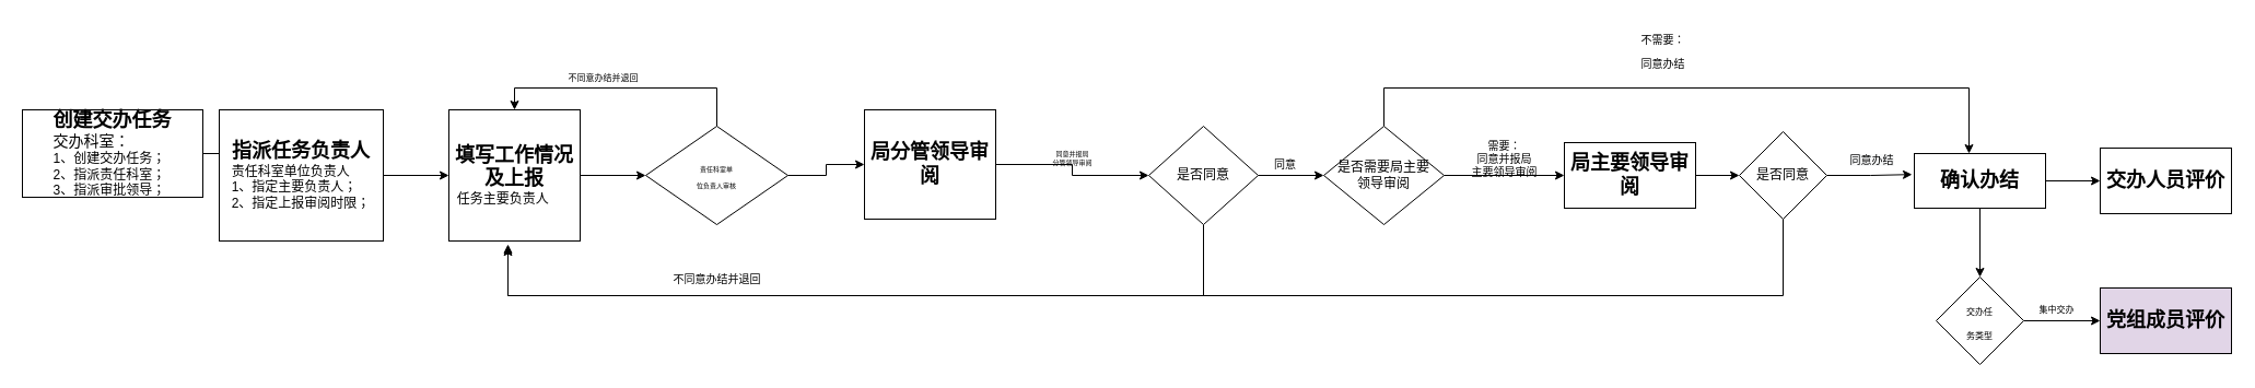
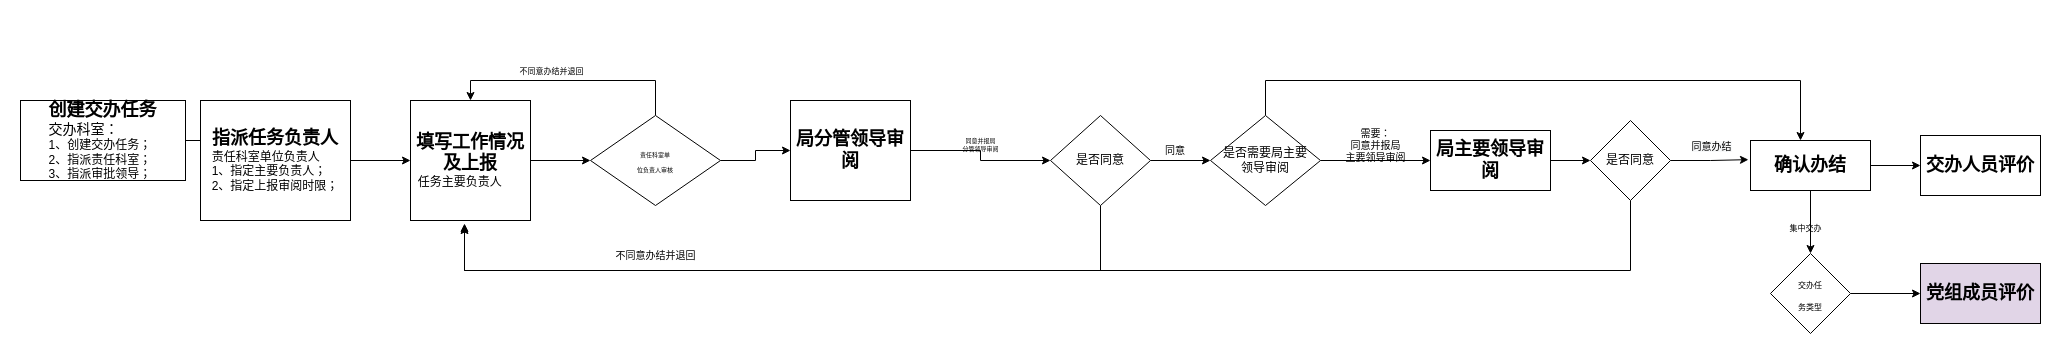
  <mxCell id="0" />
  <mxCell id="1" parent="0" />
  <mxCell id="2" value="" style="edgeStyle=orthogonalEdgeStyle;rounded=0;orthogonalLoop=1;jettySize=auto;html=1;" edge="1" parent="1" source="3" target="5"><mxGeometry relative="1" as="geometry" /></mxCell>
  <mxCell id="3" value="&lt;span style=&quot;text-align: left&quot;&gt;&lt;b&gt;&lt;font style=&quot;font-size: 18px&quot;&gt;创建交办任务&lt;/font&gt;&lt;/b&gt;&lt;br&gt;&lt;div style=&quot;text-align: left&quot;&gt;&lt;span style=&quot;font-size: 14px ; text-align: center&quot;&gt;交办科室：&lt;/span&gt;&lt;/div&gt;&lt;/span&gt;&lt;div style=&quot;text-align: left&quot;&gt;&lt;span&gt;1、创建交办任务；&lt;/span&gt;&lt;/div&gt;&lt;div style=&quot;text-align: left&quot;&gt;&lt;span&gt;2、指派责任科室；&lt;/span&gt;&lt;/div&gt;&lt;div style=&quot;text-align: left&quot;&gt;&lt;span&gt;3、指派审批领导；&lt;/span&gt;&lt;/div&gt;" style="rounded=0;whiteSpace=wrap;html=1;" vertex="1" parent="1"><mxGeometry x="20" y="100" width="165" height="80" as="geometry" /></mxCell>
  <mxCell id="4" value="" style="edgeStyle=orthogonalEdgeStyle;rounded=0;orthogonalLoop=1;jettySize=auto;html=1;fontSize=14;" edge="1" parent="1" source="5" target="7"><mxGeometry relative="1" as="geometry" /></mxCell>
  <mxCell id="5" value="&lt;b&gt;&lt;font style=&quot;font-size: 18px&quot;&gt;指派任务负责人&lt;/font&gt;&lt;/b&gt;&lt;br&gt;&lt;div style=&quot;text-align: left&quot;&gt;责任科室单位负责人&lt;/div&gt;&lt;div style=&quot;text-align: left&quot;&gt;&lt;span&gt;1、指定主要负责人；&lt;/span&gt;&lt;/div&gt;&lt;div style=&quot;text-align: left&quot;&gt;&lt;span&gt;2、指定上报审阅时限；&lt;/span&gt;&lt;/div&gt;" style="rounded=0;whiteSpace=wrap;html=1;" vertex="1" parent="1"><mxGeometry x="200" y="100" width="150" height="120" as="geometry" /></mxCell>
  <mxCell id="6" value="" style="edgeStyle=orthogonalEdgeStyle;rounded=0;orthogonalLoop=1;jettySize=auto;html=1;fontSize=18;" edge="1" parent="1" source="7" target="11"><mxGeometry relative="1" as="geometry" /></mxCell>
  <mxCell id="7" value="&lt;font&gt;&lt;span style=&quot;font-size: 18px&quot;&gt;&lt;b&gt;填写工作情况及上报&lt;/b&gt;&lt;/span&gt;&lt;br&gt;&lt;div style=&quot;text-align: left&quot;&gt;&lt;span&gt;&amp;nbsp; 任务主要负责人&lt;/span&gt;&lt;br&gt;&lt;/div&gt;&lt;/font&gt;" style="whiteSpace=wrap;html=1;rounded=0;" vertex="1" parent="1"><mxGeometry x="410" y="100" width="120" height="120" as="geometry" /></mxCell>
  <mxCell id="8" style="edgeStyle=orthogonalEdgeStyle;rounded=0;orthogonalLoop=1;jettySize=auto;html=1;entryX=0.5;entryY=0;entryDx=0;entryDy=0;fontSize=8;" edge="1" parent="1" source="11" target="7"><mxGeometry relative="1" as="geometry"><Array as="points"><mxPoint x="655" y="80" /><mxPoint x="470" y="80" /></Array></mxGeometry></mxCell>
  <mxCell id="9" value="不同意办结并退回" style="edgeLabel;html=1;align=center;verticalAlign=middle;resizable=0;points=[];fontSize=8;" vertex="1" connectable="0" parent="8"><mxGeometry x="-0.08" y="-3" relative="1" as="geometry"><mxPoint x="-30" y="-7" as="offset" /></mxGeometry></mxCell>
  <mxCell id="10" value="" style="edgeStyle=orthogonalEdgeStyle;rounded=0;orthogonalLoop=1;jettySize=auto;html=1;fontSize=8;" edge="1" parent="1" source="11" target="13"><mxGeometry relative="1" as="geometry" /></mxCell>
  <mxCell id="11" value="&lt;font style=&quot;font-size: 6px&quot;&gt;&lt;span style=&quot;background-color: rgb(255 , 255 , 255)&quot;&gt;责任科室单&lt;/span&gt;&lt;br style=&quot;background-color: rgb(255 , 255 , 255)&quot;&gt;&lt;span style=&quot;background-color: rgb(255 , 255 , 255)&quot;&gt;位负责人审核&lt;/span&gt;&lt;/font&gt;" style="rhombus;whiteSpace=wrap;html=1;rounded=0;" vertex="1" parent="1"><mxGeometry x="590" y="115" width="130" height="90" as="geometry" /></mxCell>
  <mxCell id="12" value="" style="edgeStyle=orthogonalEdgeStyle;rounded=0;orthogonalLoop=1;jettySize=auto;html=1;fontSize=18;" edge="1" parent="1" source="13" target="17"><mxGeometry relative="1" as="geometry" /></mxCell>
  <mxCell id="13" value="&lt;font style=&quot;font-size: 18px&quot;&gt;&lt;b&gt;局分管领导审阅&lt;/b&gt;&lt;/font&gt;" style="whiteSpace=wrap;html=1;rounded=0;" vertex="1" parent="1"><mxGeometry x="790" y="100" width="120" height="100" as="geometry" /></mxCell>
  <mxCell id="14" value="同意并报局&lt;br&gt;分管领导审阅" style="text;html=1;align=center;verticalAlign=middle;resizable=0;points=[];autosize=1;strokeColor=none;fillColor=none;fontSize=6;" vertex="1" parent="1"><mxGeometry x="935" y="135" width="90" height="20" as="geometry" /></mxCell>
  <mxCell id="15" value="" style="edgeStyle=orthogonalEdgeStyle;rounded=0;orthogonalLoop=1;jettySize=auto;html=1;fontSize=18;" edge="1" parent="1" source="17" target="20"><mxGeometry relative="1" as="geometry" /></mxCell>
  <mxCell id="16" style="edgeStyle=orthogonalEdgeStyle;rounded=0;orthogonalLoop=1;jettySize=auto;html=1;entryX=0.45;entryY=1.025;entryDx=0;entryDy=0;entryPerimeter=0;fontSize=18;" edge="1" parent="1" source="17" target="7"><mxGeometry relative="1" as="geometry"><Array as="points"><mxPoint x="1100" y="270" /><mxPoint x="464" y="270" /></Array></mxGeometry></mxCell>
  <mxCell id="17" value="是否同意" style="rhombus;whiteSpace=wrap;html=1;rounded=0;" vertex="1" parent="1"><mxGeometry x="1050" y="115" width="100" height="90" as="geometry" /></mxCell>
  <mxCell id="18" value="" style="edgeStyle=orthogonalEdgeStyle;rounded=0;orthogonalLoop=1;jettySize=auto;html=1;fontSize=18;" edge="1" parent="1" source="20" target="22"><mxGeometry relative="1" as="geometry" /></mxCell>
  <mxCell id="19" value="" style="edgeStyle=orthogonalEdgeStyle;rounded=0;orthogonalLoop=1;jettySize=auto;html=1;fontSize=10;" edge="1" parent="1" source="20" target="28"><mxGeometry relative="1" as="geometry"><Array as="points"><mxPoint x="1265" y="80" /><mxPoint x="1800" y="80" /></Array></mxGeometry></mxCell>
  <mxCell id="20" value="是否需要局主要&lt;br&gt;领导审阅" style="rhombus;whiteSpace=wrap;html=1;rounded=0;" vertex="1" parent="1"><mxGeometry x="1210" y="115" width="110" height="90" as="geometry" /></mxCell>
  <mxCell id="21" value="" style="edgeStyle=orthogonalEdgeStyle;rounded=0;orthogonalLoop=1;jettySize=auto;html=1;fontSize=10;" edge="1" parent="1" source="22" target="33"><mxGeometry relative="1" as="geometry" /></mxCell>
  <mxCell id="22" value="&lt;b style=&quot;font-size: 18px&quot;&gt;局主要领导审阅&lt;/b&gt;" style="whiteSpace=wrap;html=1;rounded=0;" vertex="1" parent="1"><mxGeometry x="1430" y="130" width="120" height="60" as="geometry" /></mxCell>
  <mxCell id="23" value="不同意办结并退回" style="text;html=1;align=center;verticalAlign=middle;resizable=0;points=[];autosize=1;strokeColor=none;fillColor=none;fontSize=10;" vertex="1" parent="1"><mxGeometry x="600" y="245" width="110" height="20" as="geometry" /></mxCell>
  <mxCell id="24" value="同意" style="text;html=1;strokeColor=none;fillColor=none;align=center;verticalAlign=middle;whiteSpace=wrap;rounded=0;fontSize=10;" vertex="1" parent="1"><mxGeometry x="1145" y="135" width="60" height="30" as="geometry" /></mxCell>
  <mxCell id="25" value="需要：&lt;br&gt;同意并报局&lt;br&gt;主要领导审阅" style="text;html=1;align=center;verticalAlign=middle;resizable=0;points=[];autosize=1;strokeColor=none;fillColor=none;fontSize=10;" vertex="1" parent="1"><mxGeometry x="1330" y="125" width="90" height="40" as="geometry" /></mxCell>
  <mxCell id="26" value="" style="edgeStyle=orthogonalEdgeStyle;rounded=0;orthogonalLoop=1;jettySize=auto;html=1;fontSize=10;" edge="1" parent="1" source="28" target="34"><mxGeometry relative="1" as="geometry" /></mxCell>
  <mxCell id="27" style="edgeStyle=orthogonalEdgeStyle;rounded=0;orthogonalLoop=1;jettySize=auto;html=1;fontSize=8;" edge="1" parent="1" source="28" target="36"><mxGeometry relative="1" as="geometry" /></mxCell>
  <mxCell id="28" value="&lt;b&gt;&lt;font style=&quot;font-size: 18px&quot;&gt;确认办结&lt;/font&gt;&lt;/b&gt;" style="whiteSpace=wrap;html=1;rounded=0;" vertex="1" parent="1"><mxGeometry x="1750" y="140" width="120" height="50" as="geometry" /></mxCell>
- <mxCell id="29" value="&lt;font style=&quot;font-size: 10px&quot;&gt;不需要：&lt;br&gt;同意办结&lt;/font&gt;" style="text;html=1;align=center;verticalAlign=middle;resizable=0;points=[];autosize=1;strokeColor=none;fillColor=none;fontSize=18;" vertex="1" parent="1"><mxGeometry x="1490" y="20" width="60" height="50" as="geometry" /></mxCell>
  <mxCell id="30" style="edgeStyle=orthogonalEdgeStyle;rounded=0;orthogonalLoop=1;jettySize=auto;html=1;entryX=-0.017;entryY=0.383;entryDx=0;entryDy=0;fontSize=10;entryPerimeter=0;" edge="1" parent="1" source="33" target="28"><mxGeometry relative="1" as="geometry" /></mxCell>
  <mxCell id="31" value="&lt;span style=&quot;background-color: rgb(248 , 249 , 250)&quot;&gt;同意办结&lt;/span&gt;" style="edgeLabel;html=1;align=center;verticalAlign=middle;resizable=0;points=[];fontSize=10;" vertex="1" connectable="0" parent="30"><mxGeometry x="-0.126" y="1" relative="1" as="geometry"><mxPoint x="6" y="-14" as="offset" /></mxGeometry></mxCell>
  <mxCell id="32" style="edgeStyle=orthogonalEdgeStyle;rounded=0;orthogonalLoop=1;jettySize=auto;html=1;entryX=0.45;entryY=1.042;entryDx=0;entryDy=0;entryPerimeter=0;fontSize=10;exitX=0.5;exitY=1;exitDx=0;exitDy=0;" edge="1" parent="1" source="33" target="7"><mxGeometry relative="1" as="geometry"><Array as="points"><mxPoint x="1630" y="270" /><mxPoint x="464" y="270" /></Array></mxGeometry></mxCell>
  <mxCell id="33" value="是否同意" style="rhombus;whiteSpace=wrap;html=1;rounded=0;" vertex="1" parent="1"><mxGeometry x="1590" y="120" width="80" height="80" as="geometry" /></mxCell>
  <mxCell id="34" value="&lt;b&gt;&lt;font style=&quot;font-size: 18px&quot;&gt;交办人员评价&lt;/font&gt;&lt;/b&gt;" style="whiteSpace=wrap;html=1;rounded=0;" vertex="1" parent="1"><mxGeometry x="1920" y="135" width="120" height="60" as="geometry" /></mxCell>
  <mxCell id="35" value="" style="edgeStyle=orthogonalEdgeStyle;rounded=0;orthogonalLoop=1;jettySize=auto;html=1;fontSize=8;" edge="1" parent="1" source="36" target="37"><mxGeometry relative="1" as="geometry" /></mxCell>
  <mxCell id="36" value="&lt;font style=&quot;font-size: 8px&quot;&gt;交办任&lt;br&gt;务类型&lt;/font&gt;" style="rhombus;whiteSpace=wrap;html=1;fontSize=18;" vertex="1" parent="1"><mxGeometry x="1770" y="253" width="80" height="80" as="geometry" /></mxCell>
  <mxCell id="37" value="&lt;b&gt;&lt;font style=&quot;font-size: 18px&quot;&gt;党组成员评价&lt;/font&gt;&lt;/b&gt;" style="whiteSpace=wrap;html=1;fontSize=18;fillColor=#e1d5e7;" vertex="1" parent="1"><mxGeometry x="1920" y="263" width="120" height="60" as="geometry" /></mxCell>
- <mxCell id="38" value="&lt;font style=&quot;font-size: 8px&quot;&gt;集中交办&lt;/font&gt;" style="text;html=1;align=center;verticalAlign=middle;resizable=0;points=[];autosize=1;strokeColor=none;fillColor=none;fontSize=18;" vertex="1" parent="1"><mxGeometry x="1850" y="265" width="60" height="30" as="geometry" /></mxCell>
+ <mxCell id="38" value="&lt;font style=&quot;font-size: 8px&quot;&gt;集中交办&lt;/font&gt;" style="text;html=1;align=center;verticalAlign=middle;resizable=0;points=[];autosize=1;strokeColor=none;fillColor=none;fontSize=18;" vertex="1" parent="1"><mxGeometry x="1775" y="210" width="60" height="30" as="geometry" /></mxCell>
